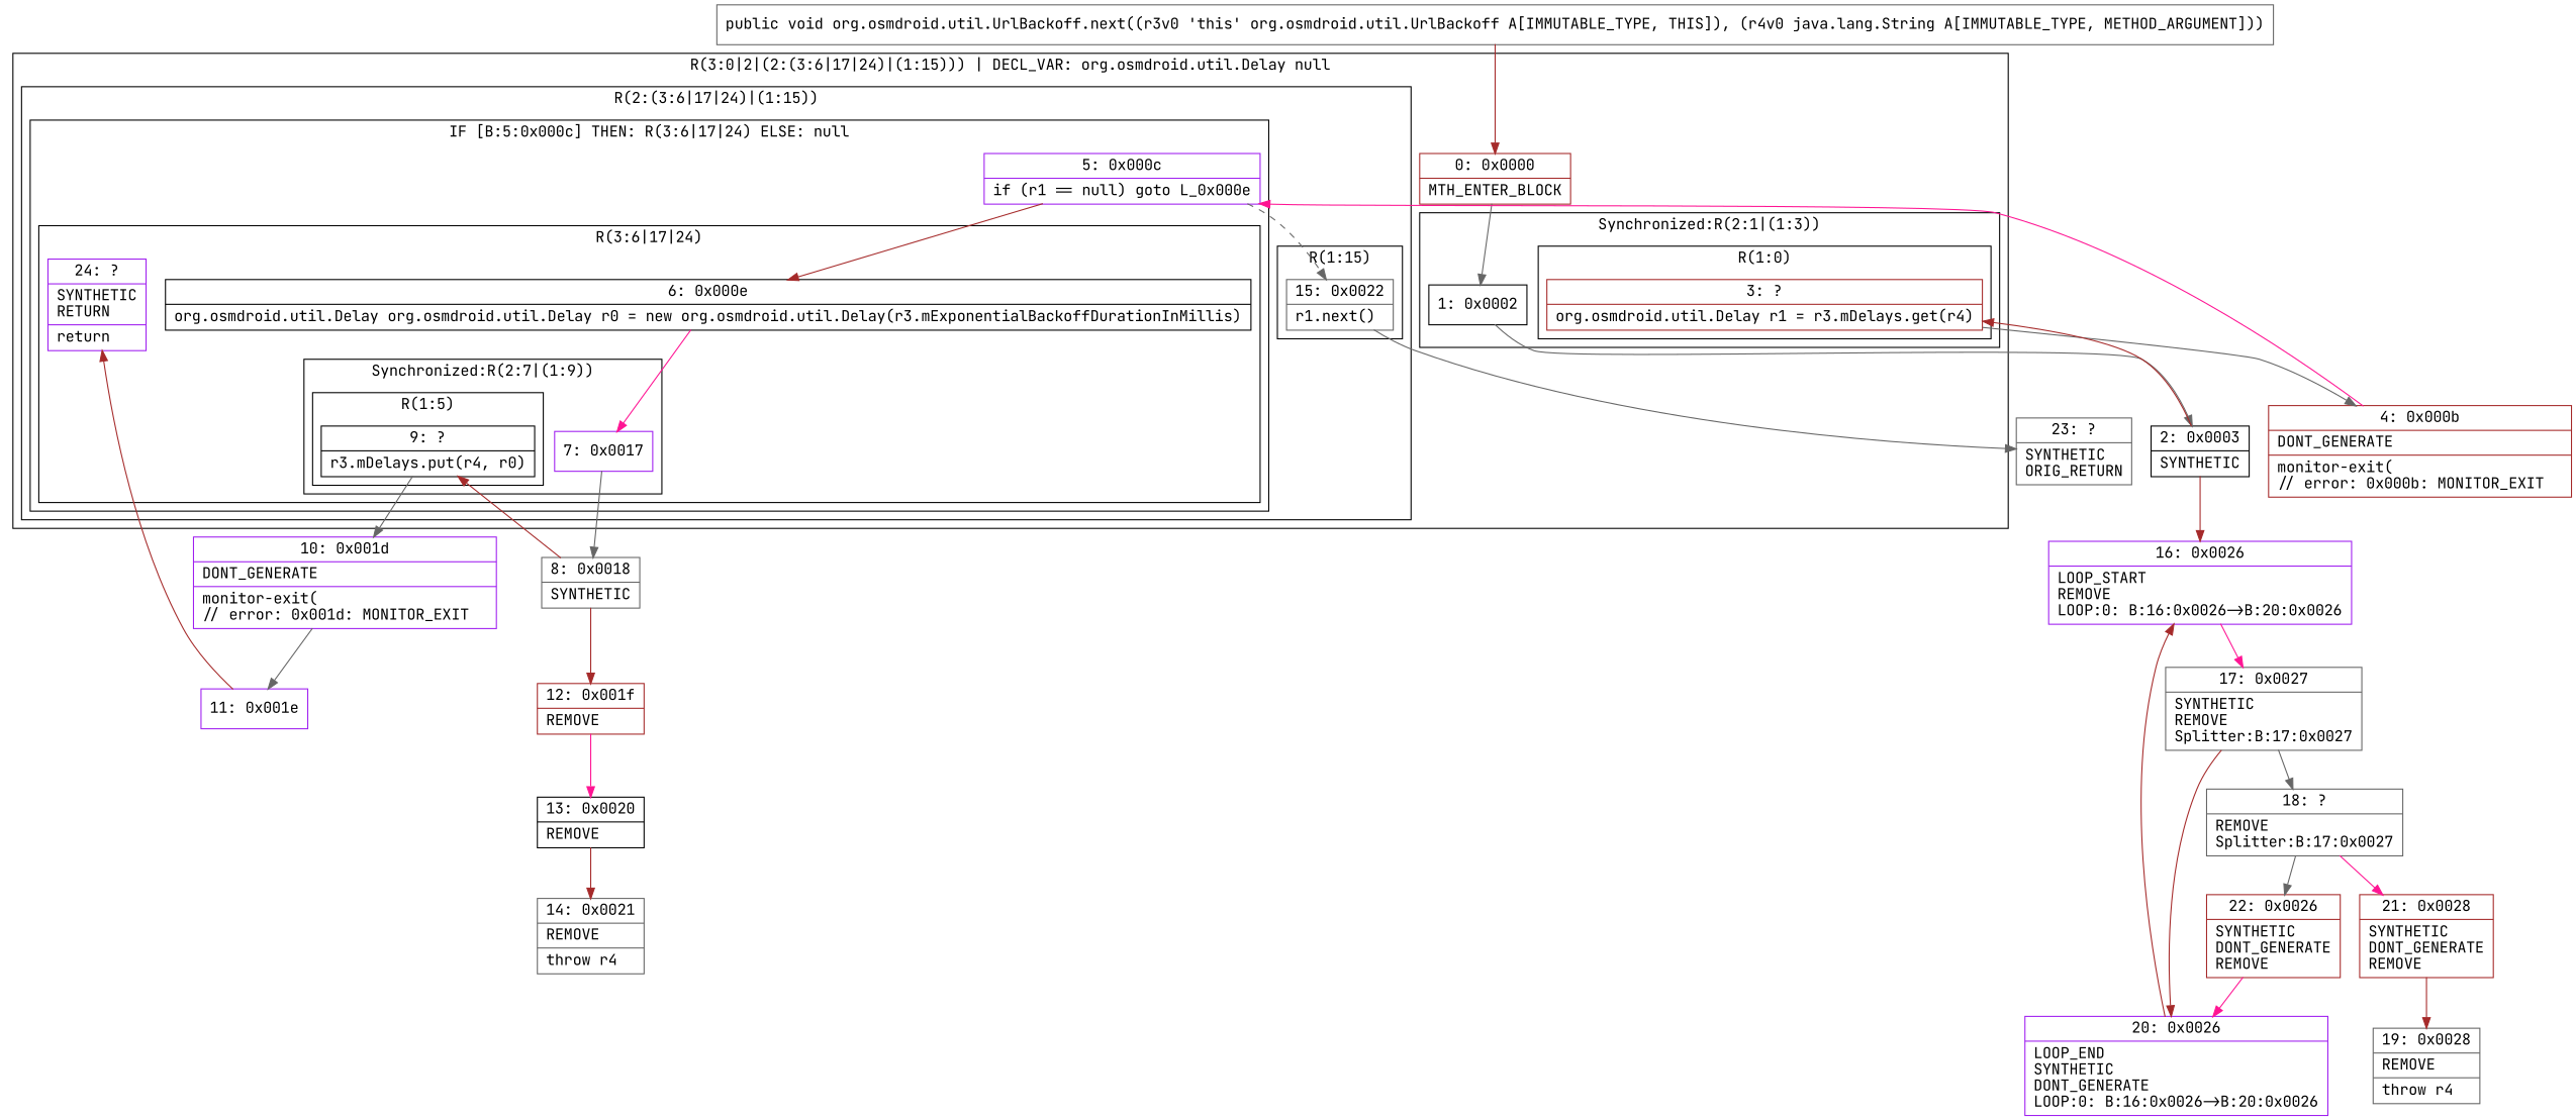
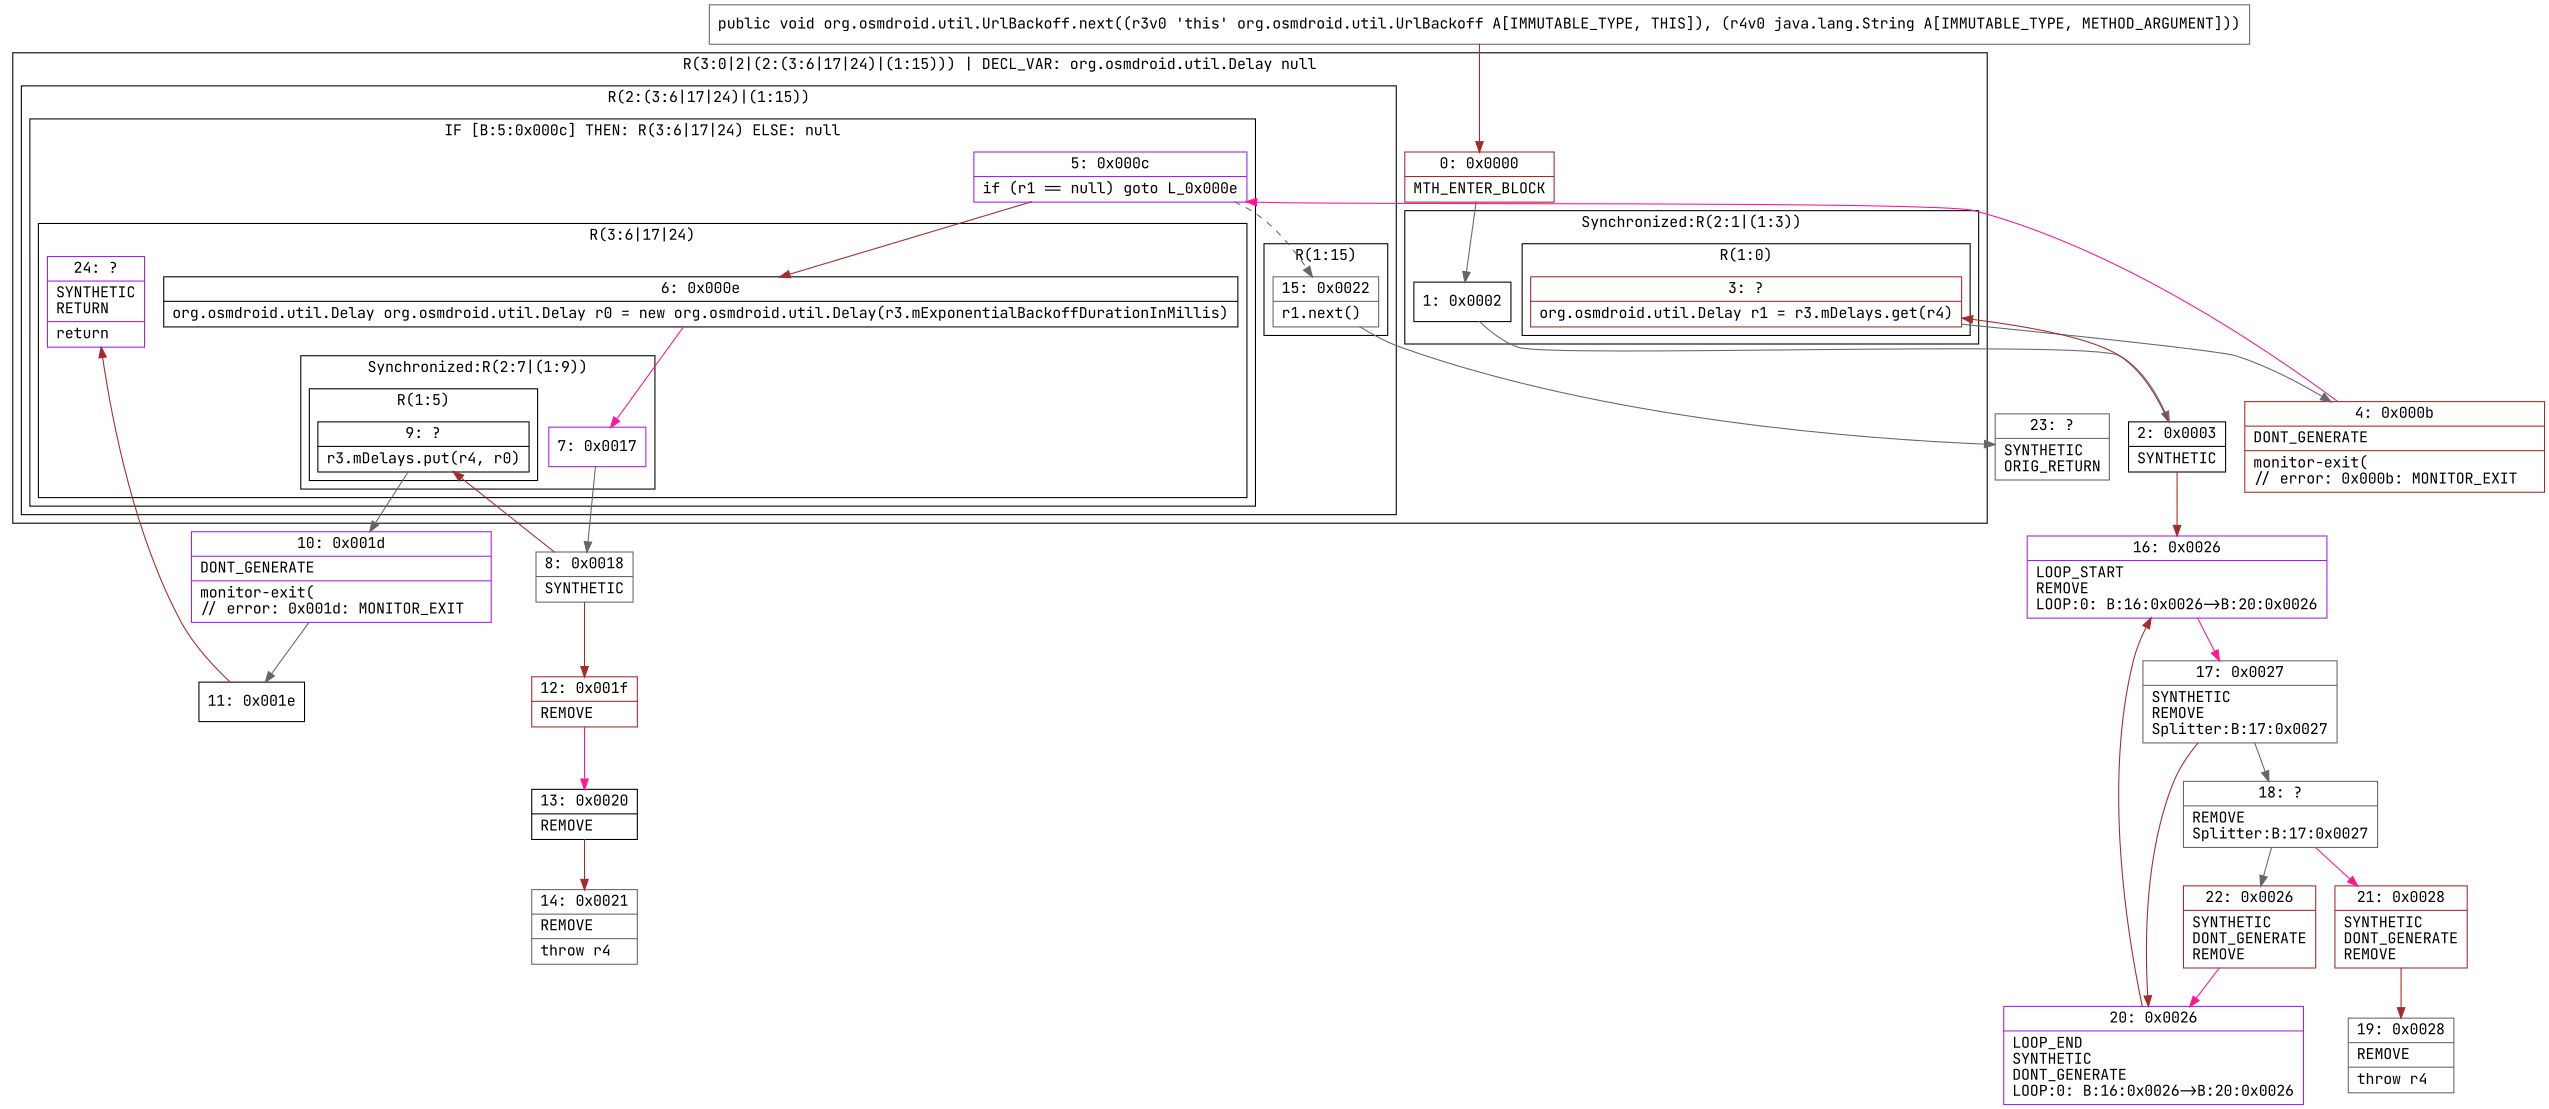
  digraph {
    fontname="JetBrains Mono"
    node [color=gray40 fontname="JetBrains Mono" shape=record]
    edge [color=brown fontname="JetBrains Mono"]
    n1 [color=brown label="{3\:\ ?|org.osmdroid.util.Delay r1 = r3.mDelays.get(r4)\l}"]
    n2 [color=black label="{1\:\ 0x0002}"]
    n3 [color=black label="{9\:\ ?|r3.mDelays.put(r4, r0)\l}"]
    n4 [color=purple label="{7\:\ 0x0017}"]
    n5 [color=black label="{6\:\ 0x000e|org.osmdroid.util.Delay org.osmdroid.util.Delay r0 = new org.osmdroid.util.Delay(r3.mExponentialBackoffDurationInMillis)\l}"]
    n6 [color=purple label="{24\:\ ?|SYNTHETIC\lRETURN\l|return\l}"]
    n7 [color=purple label="{5\:\ 0x000c|if (r1 == null) goto L_0x000e\l}"]
    n8 [label="{15\:\ 0x0022|r1.next()\l}"]
    n9 [color=brown label="{0\:\ 0x0000|MTH_ENTER_BLOCK\l}"]
    n10 [color=brown label="{4\:\ 0x000b|DONT_GENERATE\l|monitor\-exit(\l\/\/ error: 0x000b: MONITOR_EXIT  \l}"]
    n11 [color=black label="{2\:\ 0x0003|SYNTHETIC\l}"]
    n12 [color=purple label="{10\:\ 0x001d|DONT_GENERATE\l|monitor\-exit(\l\/\/ error: 0x001d: MONITOR_EXIT  \l}"]
    n13 [label="{8\:\ 0x0018|SYNTHETIC\l}"]
    n14 [label="{23\:\ ?|SYNTHETIC\lORIG_RETURN\l}"]
    n15 [color=purple label="{16\:\ 0x0026|LOOP_START\lREMOVE\lLOOP:0: B:16:0x0026\-\>B:20:0x0026\l}"]
    n16 [color=brown label="{12\:\ 0x001f|REMOVE\l}"]
-   n17 [color=purple label="{11\:\ 0x001e}"]
+   n17 [color=black label="{11\:\ 0x001e}"]
    n18 [label="{17\:\ 0x0027|SYNTHETIC\lREMOVE\lSplitter:B:17:0x0027\l}"]
    n19 [color=black label="{13\:\ 0x0020|REMOVE\l}"]
    n20 [label="{14\:\ 0x0021|REMOVE\l|throw r4\l}"]
    n21 [label="{18\:\ ?|REMOVE\lSplitter:B:17:0x0027\l}"]
    n22 [color=purple label="{20\:\ 0x0026|LOOP_END\lSYNTHETIC\lDONT_GENERATE\lLOOP:0: B:16:0x0026\-\>B:20:0x0026\l}"]
    n23 [color=brown label="{21\:\ 0x0028|SYNTHETIC\lDONT_GENERATE\lREMOVE\l}"]
    n24 [color=brown label="{22\:\ 0x0026|SYNTHETIC\lDONT_GENERATE\lREMOVE\l}"]
    n25 [label="{19\:\ 0x0028|REMOVE\l|throw r4\l}"]
    n26 [label="{public void org.osmdroid.util.UrlBackoff.next((r3v0 'this' org.osmdroid.util.UrlBackoff A[IMMUTABLE_TYPE, THIS]), (r4v0 java.lang.String A[IMMUTABLE_TYPE, METHOD_ARGUMENT])) }"]
    subgraph cluster_1 {
      label="R(3:0|2|(2:(3:6|17|24)|(1:15))) | DECL_VAR: org.osmdroid.util.Delay null\l"
      n9
      subgraph cluster_2 {
        label="Synchronized:R(2:1|(1:3))"
        n2
        subgraph cluster_3 {
          label="R(1:0)"
          n1
        }
      }
      subgraph cluster_4 {
        label="R(2:(3:6|17|24)|(1:15))"
        subgraph cluster_5 {
          label="IF [B:5:0x000c] THEN: R(3:6|17|24) ELSE: null"
          n7
          subgraph cluster_6 {
            label="R(3:6|17|24)"
            n5
            n6
            subgraph cluster_7 {
              label="Synchronized:R(2:7|(1:9))"
              n4
              subgraph cluster_8 {
                label="R(1:5)"
                n3
              }
            }
          }
        }
        subgraph cluster_9 {
          label="R(1:15)"
          n8
        }
      }
    }
    n1 -> n10 [color=gray40]
    n2 -> n11 [color=gray40]
    n3 -> n12 [color=gray40]
    n4 -> n13 [color=gray40]
    n5 -> n4 [color=deeppink]
    n7 -> n5
    n7 -> n8 [color=gray40 style=dashed]
    n8 -> n14 [color=gray40]
    n9 -> n2 [color=gray40]
    n10 -> n7 [color=deeppink]
    n11 -> n1
    n11 -> n15
    n12 -> n17 [color=gray40]
    n13 -> n3
    n13 -> n16
    n15 -> n18 [color=deeppink]
    n16 -> n19 [color=deeppink]
    n17 -> n6
    n18 -> n21 [color=gray40]
    n18 -> n22
    n19 -> n20
    n21 -> n23 [color=deeppink]
    n21 -> n24 [color=gray40]
    n22 -> n15
    n23 -> n25
    n24 -> n22 [color=deeppink]
    n26 -> n9
  }
